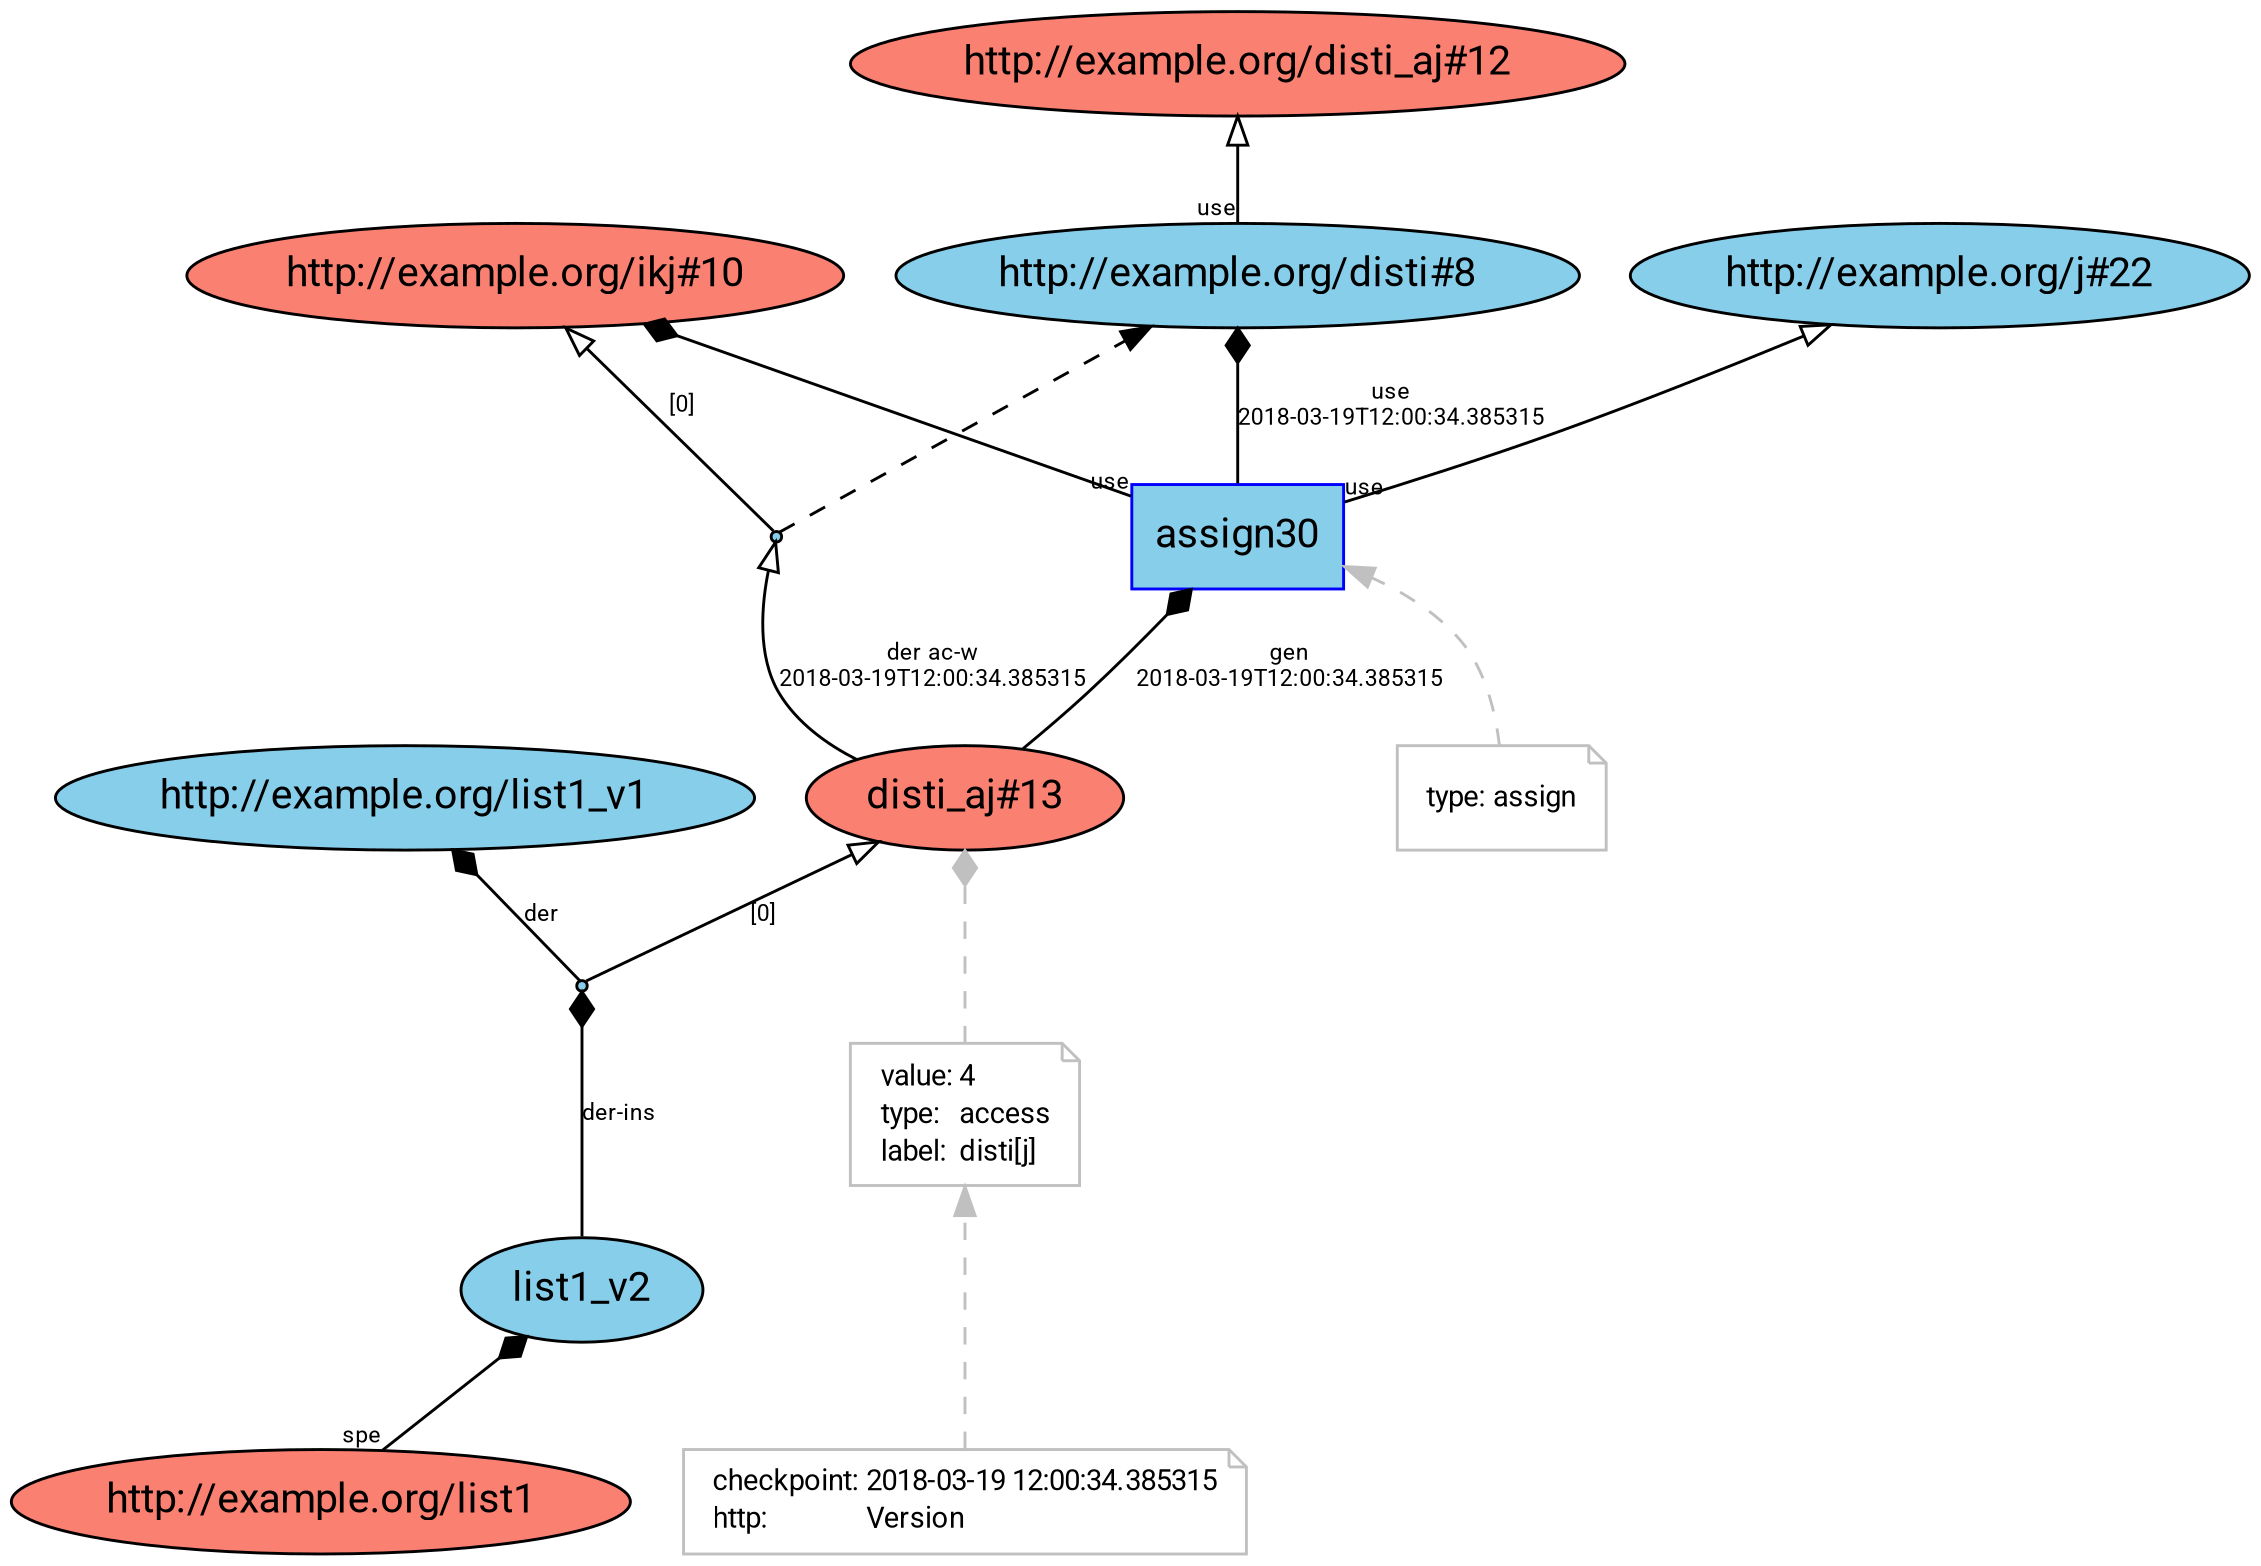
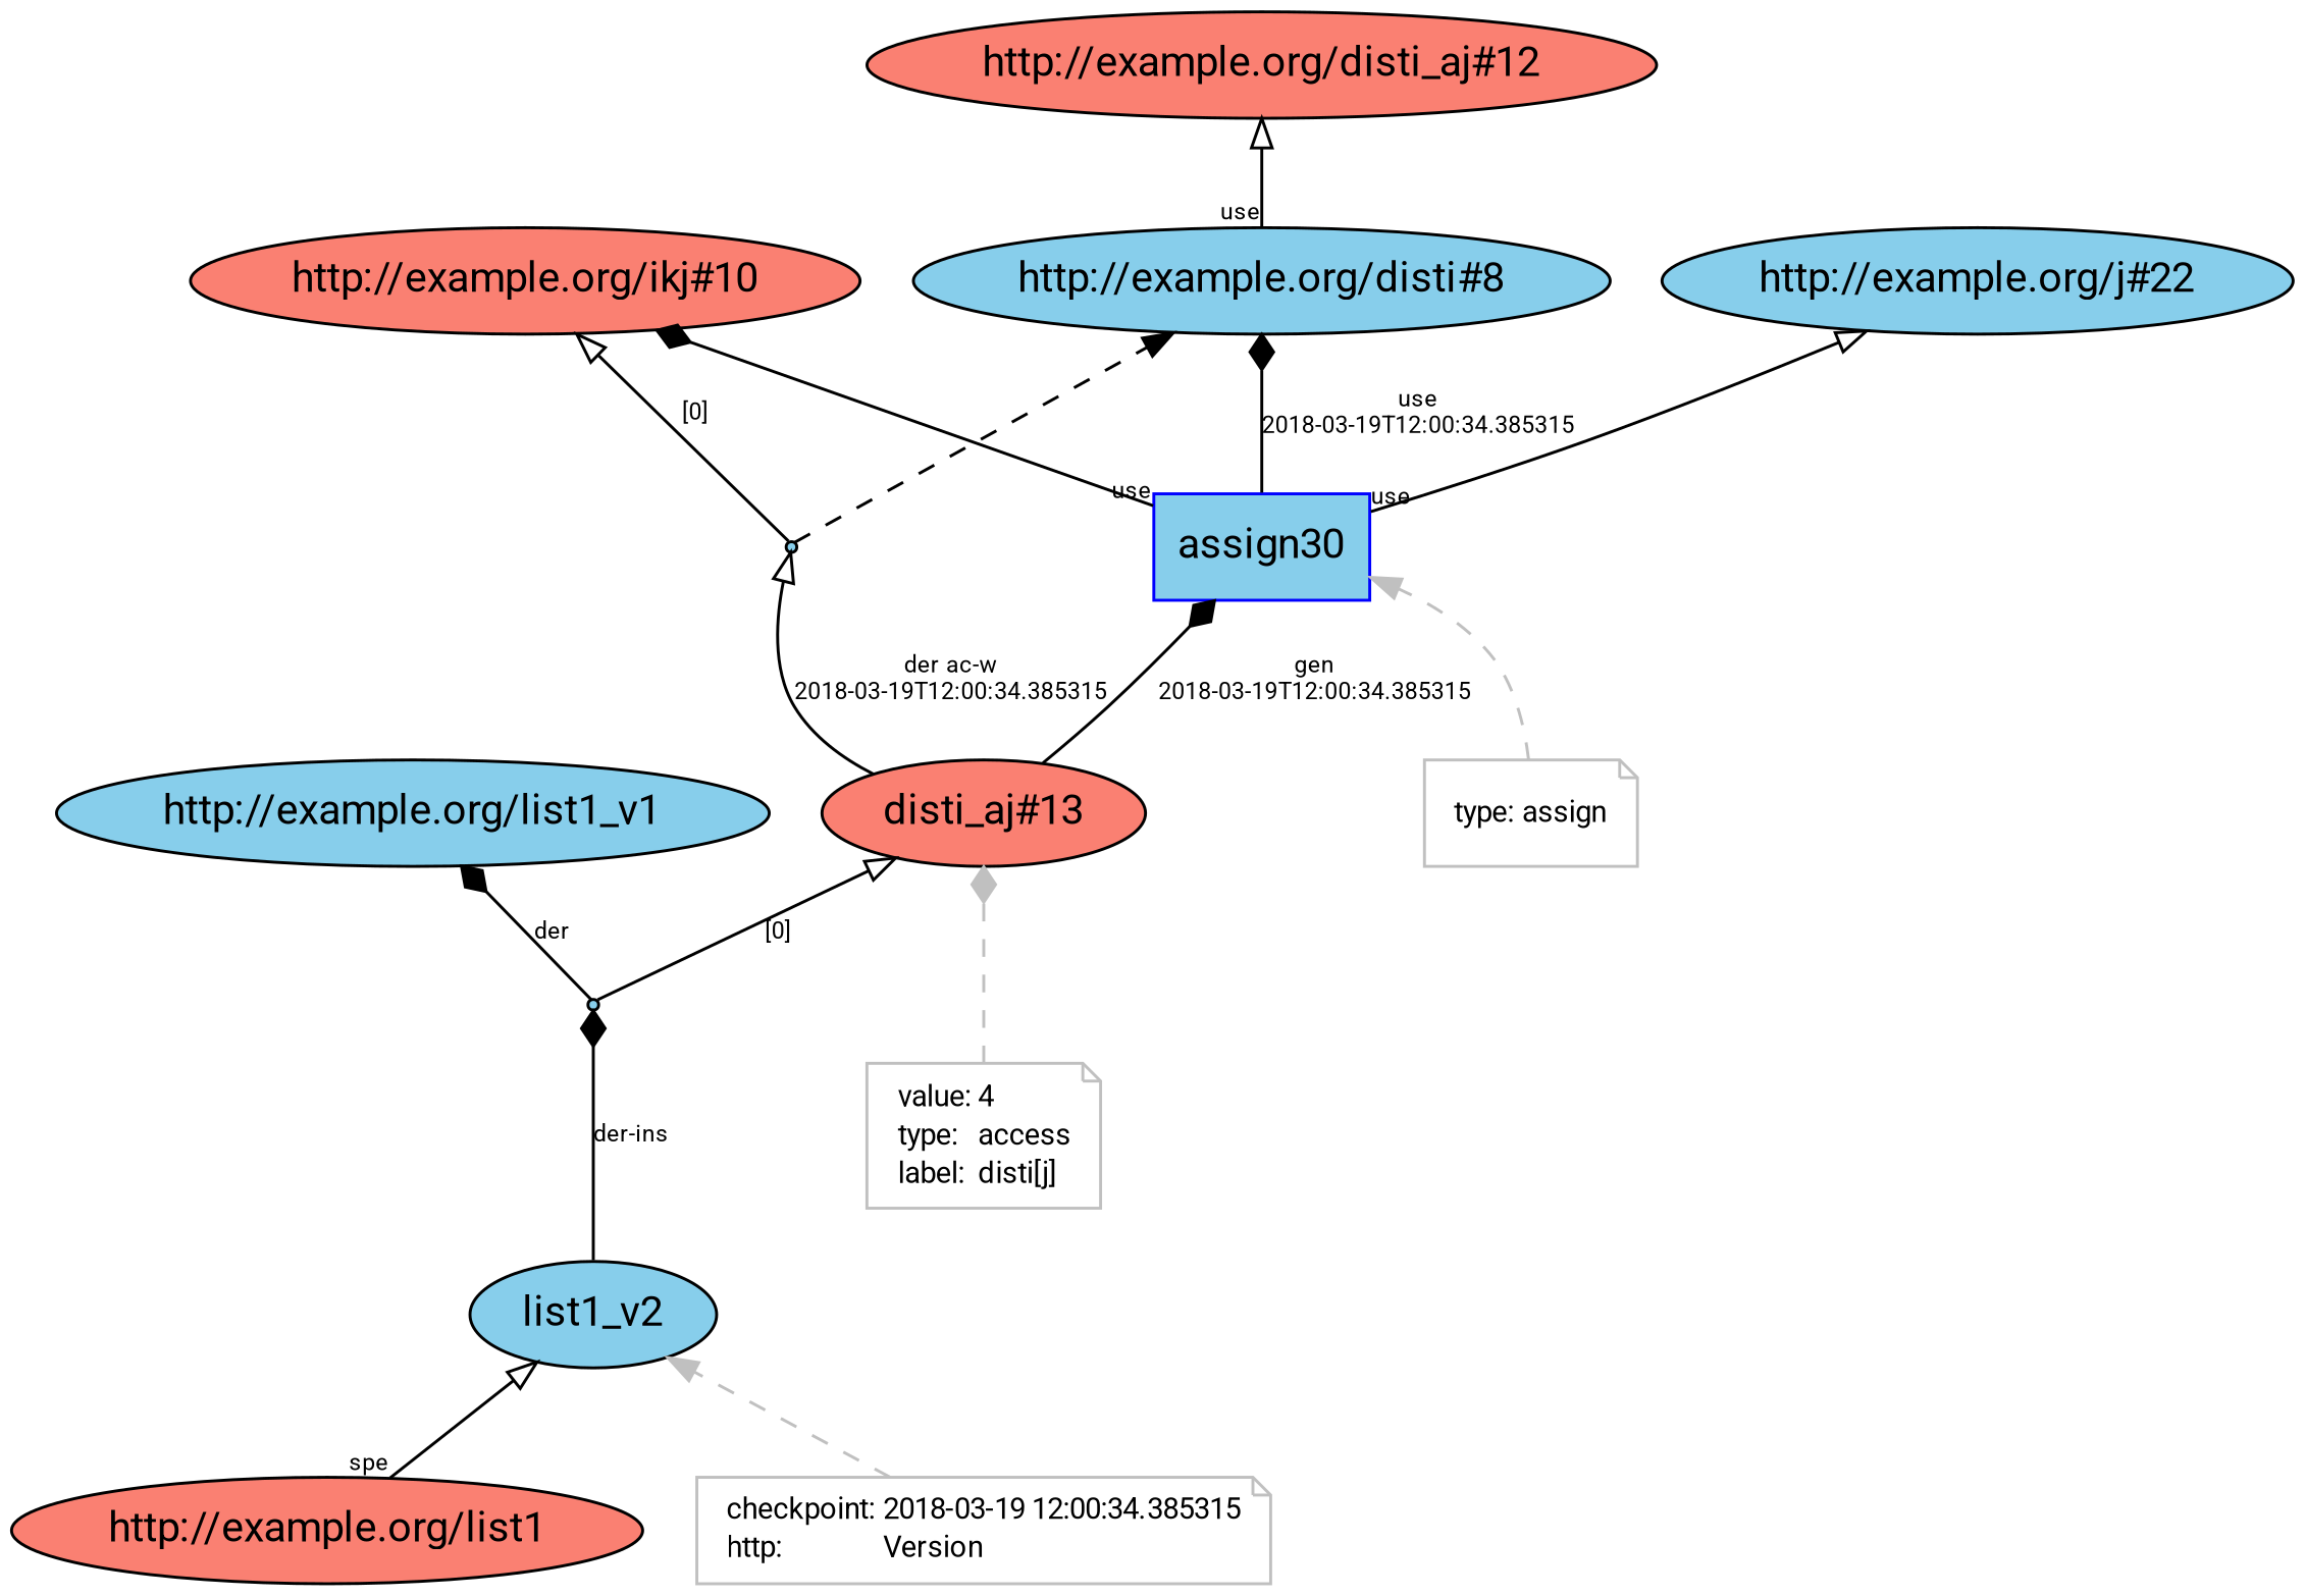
  digraph {
    fontname=Roboto
    rankdir=BT
    node [fillcolor=skyblue fontname=Roboto style=filled]
    edge [arrowhead=diamond fontname=Roboto rotation=20]
    n1 [color=black fillcolor=salmon label="disti_aj#13"]
    n2 [color="#0000FF" label=assign30 shape=polygon sides=4]
    bn1 [shape=point]
    "http://example.org/disti#8"
    "http://example.org/ikj#10" [fillcolor=salmon]
    "http://example.org/j#22"
    n7 [color=gray fontcolor=black fontsize=10 label=<<TABLE cellpadding="0" border="0"> 	<TR> 	    <TD align="left">value:</TD> 	    <TD align="left">4</TD> 	</TR> 	<TR> 	    <TD align="left">type:</TD> 	    <TD align="left">access</TD> 	</TR> 	<TR> 	    <TD align="left">label:</TD> 	    <TD align="left">disti[j]</TD> 	</TR> </TABLE>> shape=note fillcolor="" style=""]
    n8 [color=black label=list1_v2]
    bn0 [shape=point]
    "http://example.org/list1_v1"
    n11 [color=gray fontcolor=black fontsize=10 label=<<TABLE cellpadding="0" border="0"> 	<TR> 	    <TD align="left">checkpoint:</TD> 	    <TD align="left">2018-03-19 12:00:34.385315</TD> 	</TR> 	<TR> 	    <TD align="left">http:</TD> 	    <TD align="left">Version</TD> 	</TR> </TABLE>> shape=note fillcolor="" style=""]
    "http://example.org/list1" [fillcolor=salmon]
    "http://example.org/disti_aj#12" [fillcolor=salmon]
    n14 [color=gray fontcolor=black fontsize=10 label=<<TABLE cellpadding="0" border="0"> 	<TR> 	    <TD align="left">type:</TD> 	    <TD align="left">assign</TD> 	</TR> </TABLE>> shape=note fillcolor="" style=""]
    n1 -> n2 [angle=60.0 distance=1.5 fontsize=8 label="gen\n2018-03-19T12:00:34.385315"]
    n1 -> bn1 [angle=60.0 arrowhead=onormal distance=1.5 fontsize=8 label="der ac-w\n2018-03-19T12:00:34.385315"]
    n2 -> "http://example.org/disti#8" [angle=60.0 distance=1.5 fontsize=8 label="use\n2018-03-19T12:00:34.385315"]
    n2 -> "http://example.org/ikj#10" [labelangle=60.0 labeldistance=1.5 labelfontsize=8 taillabel=use]
    n2 -> "http://example.org/j#22" [arrowhead=onormal labelangle=60.0 labeldistance=1.5 labelfontsize=8 taillabel=use]
    bn1 -> "http://example.org/disti#8" [arrowhead=normal style=dashed rotation=""]
    bn1 -> "http://example.org/ikj#10" [angle=60.0 arrowhead=onormal distance=1.5 fontsize=8 label="[0]"]
    "http://example.org/disti#8" -> "http://example.org/disti_aj#12" [arrowhead=onormal labelangle=60.0 labeldistance=1.5 labelfontsize=8 taillabel=use]
    n7 -> n1 [color=gray style=dashed rotation=""]
    n8 -> bn0 [angle=60.0 distance=1.5 fontsize=8 label="der-ins"]
    bn0 -> n1 [angle=60.0 arrowhead=onormal distance=1.5 fontsize=8 label="[0]"]
    bn0 -> "http://example.org/list1_v1" [angle=60.0 distance=1.5 fontsize=8 label=der]
-   n11 -> n7 [arrowhead=normal color=gray style=dashed rotation=""]
-   "http://example.org/list1" -> n8 [labelangle=60.0 labeldistance=1.5 labelfontsize=8 taillabel=spe]
+   n11 -> n8 [arrowhead=normal color=gray style=dashed rotation=""]
+   "http://example.org/list1" -> n8 [arrowhead=onormal labelangle=60.0 labeldistance=1.5 labelfontsize=8 taillabel=spe]
    n14 -> n2 [arrowhead=normal color=gray style=dashed rotation=""]
  }
